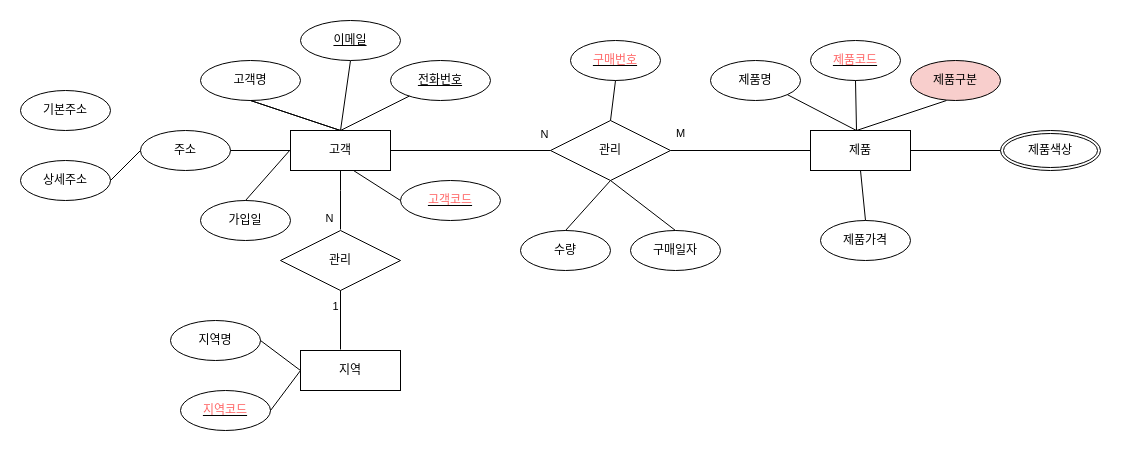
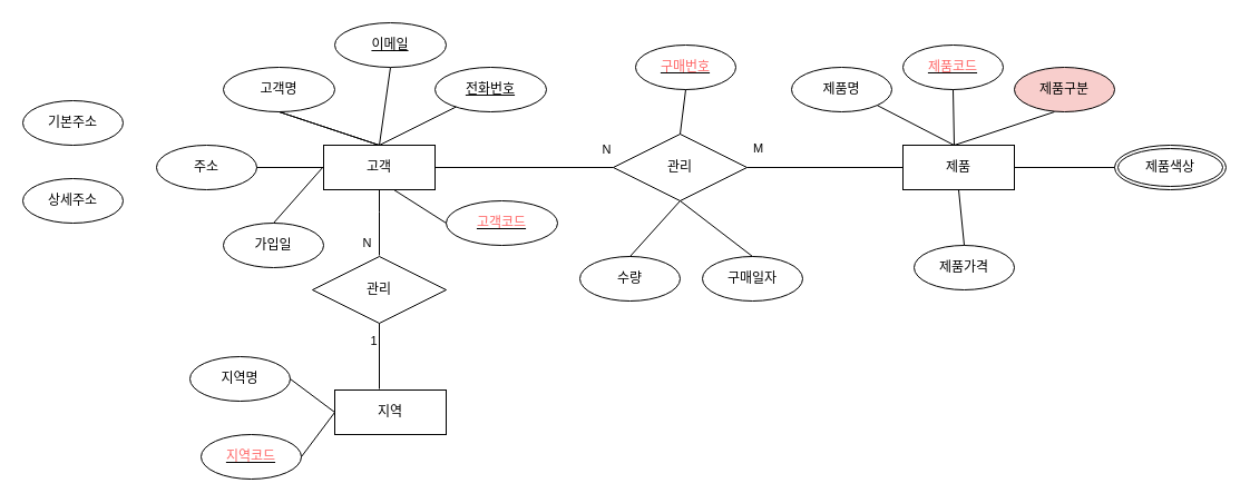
  <mxCell id="0" />
  <mxCell id="1" parent="0" />
  <mxCell id="2" value="고객" style="whiteSpace=wrap;html=1;align=center;" vertex="1" parent="1"><mxGeometry x="290" y="130" width="100" height="40" as="geometry" /></mxCell>
  <mxCell id="3" value="고객명" style="ellipse;whiteSpace=wrap;html=1;align=center;" vertex="1" parent="1"><mxGeometry x="200" y="60" width="100" height="40" as="geometry" /></mxCell>
  <mxCell id="4" value="" style="endArrow=none;html=1;rounded=0;exitX=0.5;exitY=1;exitDx=0;exitDy=0;entryX=0.5;entryY=0;entryDx=0;entryDy=0;" edge="1" parent="1" source="3" target="2"><mxGeometry relative="1" as="geometry"><mxPoint x="250" y="169" as="sourcePoint" /><mxPoint x="410" y="169" as="targetPoint" /></mxGeometry></mxCell>
  <mxCell id="5" value="" style="endArrow=none;html=1;rounded=0;exitX=0.5;exitY=0;exitDx=0;exitDy=0;entryX=0.5;entryY=1;entryDx=0;entryDy=0;" edge="1" parent="1" source="2" target="7"><mxGeometry relative="1" as="geometry"><mxPoint x="330" y="79" as="sourcePoint" /><mxPoint x="438" y="69" as="targetPoint" /><Array as="points" /></mxGeometry></mxCell>
  <mxCell id="6" value="전화번호" style="ellipse;whiteSpace=wrap;html=1;align=center;fontStyle=4;" vertex="1" parent="1"><mxGeometry x="390" y="60" width="100" height="40" as="geometry" /></mxCell>
  <mxCell id="7" value="이메일" style="ellipse;whiteSpace=wrap;html=1;align=center;fontStyle=4;" vertex="1" parent="1"><mxGeometry x="300" y="20" width="100" height="40" as="geometry" /></mxCell>
  <mxCell id="8" value="" style="endArrow=none;html=1;rounded=0;exitX=0.5;exitY=0;exitDx=0;exitDy=0;" edge="1" parent="1" source="2" target="6"><mxGeometry relative="1" as="geometry"><mxPoint x="340" y="127" as="sourcePoint" /><mxPoint x="448" y="79" as="targetPoint" /><Array as="points" /></mxGeometry></mxCell>
  <mxCell id="9" value="&lt;font color=&quot;#ff6666&quot;&gt;고객코드&lt;/font&gt;" style="ellipse;whiteSpace=wrap;html=1;align=center;fontStyle=4;" vertex="1" parent="1"><mxGeometry x="400" y="180" width="100" height="40" as="geometry" /></mxCell>
  <mxCell id="10" value="" style="endArrow=none;html=1;rounded=0;exitX=0.63;exitY=1;exitDx=0;exitDy=0;entryX=0;entryY=0.5;entryDx=0;entryDy=0;exitPerimeter=0;" edge="1" parent="1" source="2" target="9"><mxGeometry relative="1" as="geometry"><mxPoint x="400" y="159" as="sourcePoint" /><mxPoint x="460" y="149" as="targetPoint" /><Array as="points" /></mxGeometry></mxCell>
  <mxCell id="11" value="주소" style="ellipse;whiteSpace=wrap;html=1;align=center;" vertex="1" parent="1"><mxGeometry x="140" y="130" width="90" height="40" as="geometry" /></mxCell>
  <mxCell id="12" value="" style="endArrow=none;html=1;rounded=0;exitX=0.5;exitY=1;exitDx=0;exitDy=0;entryX=0.5;entryY=0;entryDx=0;entryDy=0;" edge="1" parent="1" source="3" target="2"><mxGeometry relative="1" as="geometry"><mxPoint x="320" y="69" as="sourcePoint" /><mxPoint x="340" y="129" as="targetPoint" /><Array as="points" /></mxGeometry></mxCell>
  <mxCell id="13" value="" style="endArrow=none;html=1;rounded=0;exitX=1;exitY=0.5;exitDx=0;exitDy=0;entryX=0;entryY=0.5;entryDx=0;entryDy=0;" edge="1" parent="1" source="11" target="2"><mxGeometry relative="1" as="geometry"><mxPoint x="330" y="79" as="sourcePoint" /><mxPoint x="350" y="139" as="targetPoint" /><Array as="points" /></mxGeometry></mxCell>
  <mxCell id="14" value="기본주소" style="ellipse;whiteSpace=wrap;html=1;align=center;" vertex="1" parent="1"><mxGeometry x="20" y="90" width="90" height="40" as="geometry" /></mxCell>
  <mxCell id="15" value="상세주소" style="ellipse;whiteSpace=wrap;html=1;align=center;" vertex="1" parent="1"><mxGeometry x="20" y="160" width="90" height="40" as="geometry" /></mxCell>
- <mxCell id="16" value="" style="endArrow=none;html=1;rounded=0;exitX=1;exitY=0.5;exitDx=0;exitDy=0;entryX=0;entryY=0.5;entryDx=0;entryDy=0;" edge="1" parent="1" source="15" target="11"><mxGeometry relative="1" as="geometry"><mxPoint x="117" y="140" as="sourcePoint" /><mxPoint x="150" y="159" as="targetPoint" /><Array as="points" /></mxGeometry></mxCell>
  <mxCell id="17" value="가입일" style="ellipse;whiteSpace=wrap;html=1;align=center;" vertex="1" parent="1"><mxGeometry x="200" y="200" width="90" height="40" as="geometry" /></mxCell>
  <mxCell id="18" value="" style="endArrow=none;html=1;rounded=0;exitX=0.5;exitY=0;exitDx=0;exitDy=0;" edge="1" parent="1" source="17"><mxGeometry relative="1" as="geometry"><mxPoint x="240" y="159" as="sourcePoint" /><mxPoint x="290" y="149" as="targetPoint" /><Array as="points" /></mxGeometry></mxCell>
  <mxCell id="19" value="" style="endArrow=none;html=1;rounded=0;entryX=0.5;entryY=1;entryDx=0;entryDy=0;" edge="1" parent="1" target="2"><mxGeometry relative="1" as="geometry"><mxPoint x="340" y="229" as="sourcePoint" /><mxPoint x="300" y="159" as="targetPoint" /><Array as="points"><mxPoint x="340" y="190" /></Array></mxGeometry></mxCell>
  <mxCell id="20" value="지역" style="whiteSpace=wrap;html=1;align=center;" vertex="1" parent="1"><mxGeometry x="300" y="350" width="100" height="40" as="geometry" /></mxCell>
  <mxCell id="21" value="지역명" style="ellipse;whiteSpace=wrap;html=1;align=center;" vertex="1" parent="1"><mxGeometry x="170" y="320" width="90" height="40" as="geometry" /></mxCell>
  <mxCell id="22" value="&lt;font color=&quot;#ff6666&quot;&gt;지역코드&lt;/font&gt;" style="ellipse;whiteSpace=wrap;html=1;align=center;fontStyle=4;" vertex="1" parent="1"><mxGeometry x="180" y="390" width="90" height="40" as="geometry" /></mxCell>
  <mxCell id="23" value="" style="endArrow=none;html=1;rounded=0;entryX=1;entryY=0.5;entryDx=0;entryDy=0;exitX=0;exitY=0.5;exitDx=0;exitDy=0;" edge="1" parent="1" source="20" target="21"><mxGeometry relative="1" as="geometry"><mxPoint x="350" y="239" as="sourcePoint" /><mxPoint x="350" y="179" as="targetPoint" /><Array as="points" /></mxGeometry></mxCell>
  <mxCell id="24" value="" style="endArrow=none;html=1;rounded=0;entryX=1;entryY=0.5;entryDx=0;entryDy=0;exitX=0;exitY=0.5;exitDx=0;exitDy=0;" edge="1" parent="1" source="20" target="22"><mxGeometry relative="1" as="geometry"><mxPoint x="290" y="369" as="sourcePoint" /><mxPoint x="270" y="389" as="targetPoint" /><Array as="points" /></mxGeometry></mxCell>
  <mxCell id="25" value="제품" style="whiteSpace=wrap;html=1;align=center;" vertex="1" parent="1"><mxGeometry x="810" y="130" width="100" height="40" as="geometry" /></mxCell>
  <mxCell id="26" value="제품명" style="ellipse;whiteSpace=wrap;html=1;align=center;" vertex="1" parent="1"><mxGeometry x="710" y="60" width="90" height="40" as="geometry" /></mxCell>
  <mxCell id="27" value="&lt;font color=&quot;#ff6666&quot;&gt;제품코드&lt;/font&gt;" style="ellipse;whiteSpace=wrap;html=1;align=center;fontStyle=4;" vertex="1" parent="1"><mxGeometry x="810" y="40" width="90" height="40" as="geometry" /></mxCell>
  <mxCell id="28" value="" style="endArrow=none;html=1;rounded=0;entryX=1;entryY=1;entryDx=0;entryDy=0;" edge="1" parent="1" target="26"><mxGeometry relative="1" as="geometry"><mxPoint x="856" y="130" as="sourcePoint" /><mxPoint x="866" y="-40" as="targetPoint" /><Array as="points" /></mxGeometry></mxCell>
  <mxCell id="29" value="" style="endArrow=none;html=1;rounded=0;entryX=0.5;entryY=1;entryDx=0;entryDy=0;" edge="1" parent="1" target="27"><mxGeometry relative="1" as="geometry"><mxPoint x="856" y="130" as="sourcePoint" /><mxPoint x="786" y="170" as="targetPoint" /><Array as="points" /></mxGeometry></mxCell>
  <mxCell id="30" value="제품구분" style="ellipse;whiteSpace=wrap;html=1;align=center;fillColor=#f8cecc;" vertex="1" parent="1"><mxGeometry x="910" y="60" width="90" height="40" as="geometry" /></mxCell>
  <mxCell id="31" value="" style="endArrow=none;html=1;rounded=0;" edge="1" parent="1"><mxGeometry relative="1" as="geometry"><mxPoint x="856" y="130" as="sourcePoint" /><mxPoint x="946" y="100" as="targetPoint" /><Array as="points" /></mxGeometry></mxCell>
  <mxCell id="32" value="제품색상" style="ellipse;shape=doubleEllipse;margin=3;whiteSpace=wrap;html=1;align=center;" vertex="1" parent="1"><mxGeometry x="1000" y="130" width="100" height="40" as="geometry" /></mxCell>
  <mxCell id="33" value="" style="endArrow=none;html=1;rounded=0;exitX=1;exitY=0.5;exitDx=0;exitDy=0;entryX=0;entryY=0.5;entryDx=0;entryDy=0;" edge="1" parent="1" source="25" target="32"><mxGeometry relative="1" as="geometry"><mxPoint x="866" y="140" as="sourcePoint" /><mxPoint x="986" y="140" as="targetPoint" /><Array as="points" /></mxGeometry></mxCell>
  <mxCell id="34" value="제품가격" style="ellipse;whiteSpace=wrap;html=1;align=center;" vertex="1" parent="1"><mxGeometry x="820" y="220" width="90" height="40" as="geometry" /></mxCell>
  <mxCell id="35" value="" style="endArrow=none;html=1;rounded=0;exitX=0.5;exitY=1;exitDx=0;exitDy=0;entryX=0.5;entryY=0;entryDx=0;entryDy=0;" edge="1" parent="1" source="25" target="34"><mxGeometry relative="1" as="geometry"><mxPoint x="921" y="160" as="sourcePoint" /><mxPoint x="1006" y="160" as="targetPoint" /><Array as="points" /></mxGeometry></mxCell>
  <mxCell id="36" value="관리" style="shape=rhombus;perimeter=rhombusPerimeter;whiteSpace=wrap;html=1;align=center;" vertex="1" parent="1"><mxGeometry x="280" y="230" width="120" height="60" as="geometry" /></mxCell>
  <mxCell id="37" value="" style="endArrow=none;html=1;rounded=0;entryX=0.5;entryY=1;entryDx=0;entryDy=0;" edge="1" parent="1" target="36"><mxGeometry relative="1" as="geometry"><mxPoint x="340" y="349" as="sourcePoint" /><mxPoint x="340" y="299" as="targetPoint" /><Array as="points" /></mxGeometry></mxCell>
  <mxCell id="38" value="N" style="edgeLabel;html=1;align=center;verticalAlign=middle;resizable=0;points=[];" vertex="1" connectable="0" parent="37"><mxGeometry relative="1" as="geometry"><mxPoint x="-12" y="-102" as="offset" /></mxGeometry></mxCell>
  <mxCell id="39" value="1" style="edgeLabel;html=1;align=center;verticalAlign=middle;resizable=0;points=[];" vertex="1" connectable="0" parent="37"><mxGeometry relative="1" as="geometry"><mxPoint x="-6" y="-14" as="offset" /></mxGeometry></mxCell>
  <mxCell id="40" value="관리" style="shape=rhombus;perimeter=rhombusPerimeter;whiteSpace=wrap;html=1;align=center;" vertex="1" parent="1"><mxGeometry x="550" y="120" width="120" height="60" as="geometry" /></mxCell>
  <mxCell id="41" value="" style="endArrow=none;html=1;rounded=0;exitX=1;exitY=0.5;exitDx=0;exitDy=0;entryX=0;entryY=0.5;entryDx=0;entryDy=0;" edge="1" parent="1" source="2" target="40"><mxGeometry relative="1" as="geometry"><mxPoint x="363" y="179" as="sourcePoint" /><mxPoint x="410" y="209" as="targetPoint" /><Array as="points" /></mxGeometry></mxCell>
  <mxCell id="42" value="N" style="edgeLabel;html=1;align=center;verticalAlign=middle;resizable=0;points=[];" vertex="1" connectable="0" parent="41"><mxGeometry relative="1" as="geometry"><mxPoint x="73" y="-17" as="offset" /></mxGeometry></mxCell>
  <mxCell id="43" value="" style="endArrow=none;html=1;rounded=0;entryX=1;entryY=0.5;entryDx=0;entryDy=0;exitX=0;exitY=0.5;exitDx=0;exitDy=0;" edge="1" parent="1" source="25" target="40"><mxGeometry relative="1" as="geometry"><mxPoint x="797" y="140" as="sourcePoint" /><mxPoint x="657" y="150" as="targetPoint" /><Array as="points" /></mxGeometry></mxCell>
  <mxCell id="44" value="M" style="edgeLabel;html=1;align=center;verticalAlign=middle;resizable=0;points=[];" vertex="1" connectable="0" parent="43"><mxGeometry relative="1" as="geometry"><mxPoint x="-61" y="-18" as="offset" /></mxGeometry></mxCell>
  <mxCell id="45" value="&lt;font color=&quot;#ff6666&quot;&gt;구매번호&lt;/font&gt;" style="ellipse;whiteSpace=wrap;html=1;align=center;fontStyle=4;" vertex="1" parent="1"><mxGeometry x="570" y="40" width="90" height="40" as="geometry" /></mxCell>
  <mxCell id="46" value="" style="endArrow=none;html=1;rounded=0;entryX=0.5;entryY=1;entryDx=0;entryDy=0;exitX=0.5;exitY=0;exitDx=0;exitDy=0;" edge="1" parent="1" source="40" target="45"><mxGeometry relative="1" as="geometry"><mxPoint x="866" y="140" as="sourcePoint" /><mxPoint x="793" y="104" as="targetPoint" /><Array as="points" /></mxGeometry></mxCell>
  <mxCell id="47" value="수량" style="ellipse;whiteSpace=wrap;html=1;align=center;" vertex="1" parent="1"><mxGeometry x="520" y="230" width="90" height="40" as="geometry" /></mxCell>
  <mxCell id="48" value="구매일자" style="ellipse;whiteSpace=wrap;html=1;align=center;" vertex="1" parent="1"><mxGeometry x="630" y="230" width="90" height="40" as="geometry" /></mxCell>
  <mxCell id="49" value="" style="endArrow=none;html=1;rounded=0;exitX=0.5;exitY=1;exitDx=0;exitDy=0;entryX=0.5;entryY=0;entryDx=0;entryDy=0;" edge="1" parent="1" source="40" target="47"><mxGeometry relative="1" as="geometry"><mxPoint x="871" y="180" as="sourcePoint" /><mxPoint x="876" y="230" as="targetPoint" /><Array as="points" /></mxGeometry></mxCell>
  <mxCell id="50" value="" style="endArrow=none;html=1;rounded=0;entryX=0.5;entryY=0;entryDx=0;entryDy=0;" edge="1" parent="1" target="48"><mxGeometry relative="1" as="geometry"><mxPoint x="610" y="180" as="sourcePoint" /><mxPoint x="575" y="239" as="targetPoint" /><Array as="points" /></mxGeometry></mxCell>
